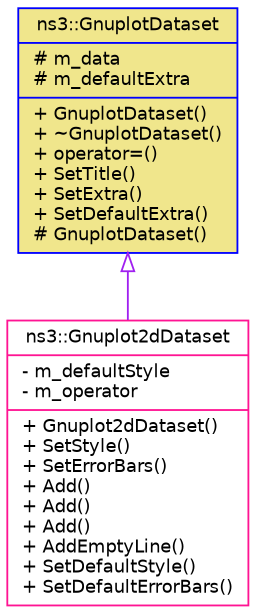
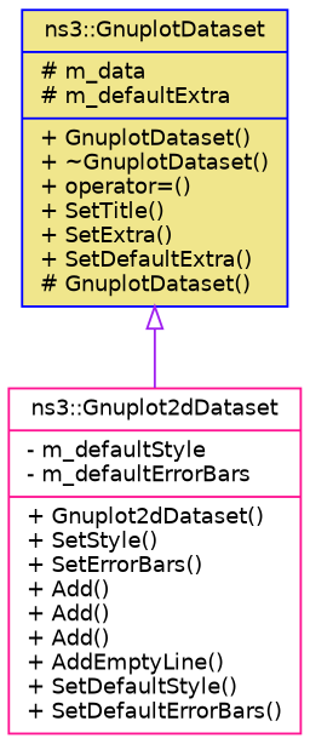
  digraph {
    node [fontname=Helvetica fontsize=10 shape=record style=filled]
-   n1 [color=deeppink fillcolor=white fontcolor=black height=0.2 label="{ns3::Gnuplot2dDataset\n|- m_defaultStyle\l- m_operator\l|+ Gnuplot2dDataset()\l+ SetStyle()\l+ SetErrorBars()\l+ Add()\l+ Add()\l+ Add()\l+ AddEmptyLine()\l+ SetDefaultStyle()\l+ SetDefaultErrorBars()\l}" width=0.4]
+   n1 [color=deeppink fillcolor=white fontcolor=black height=0.2 label="{ns3::Gnuplot2dDataset\n|- m_defaultStyle\l- m_defaultErrorBars\l|+ Gnuplot2dDataset()\l+ SetStyle()\l+ SetErrorBars()\l+ Add()\l+ Add()\l+ Add()\l+ AddEmptyLine()\l+ SetDefaultStyle()\l+ SetDefaultErrorBars()\l}" width=0.4]
    n2 [color=blue fillcolor=khaki height=0.2 label="{ns3::GnuplotDataset\n|# m_data\l# m_defaultExtra\l|+ GnuplotDataset()\l+ ~GnuplotDataset()\l+ operator=()\l+ SetTitle()\l+ SetExtra()\l+ SetDefaultExtra()\l# GnuplotDataset()\l}" width=0.4]
    n2 -> n1 [arrowtail=onormal color=purple dir=back fontname=Helvetica fontsize=10 labelfontname=Helvetica labelfontsize=10 style=solid]
  }
